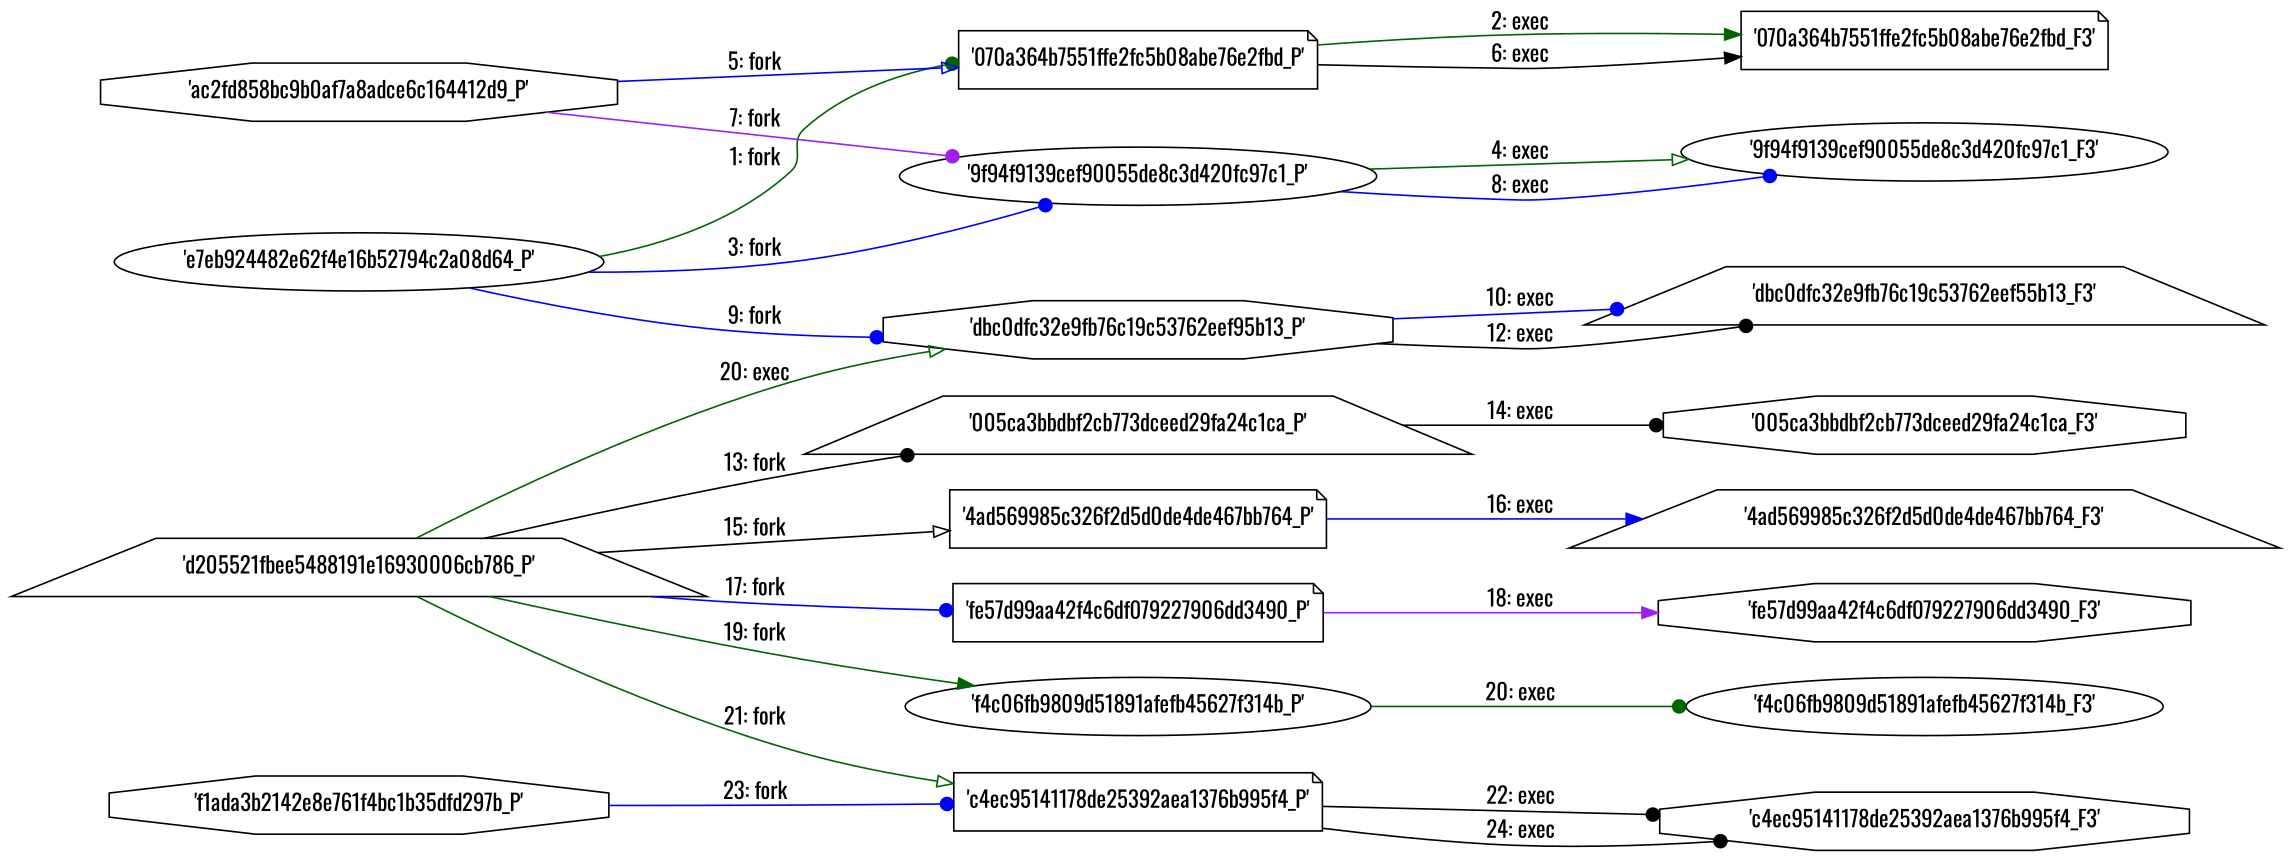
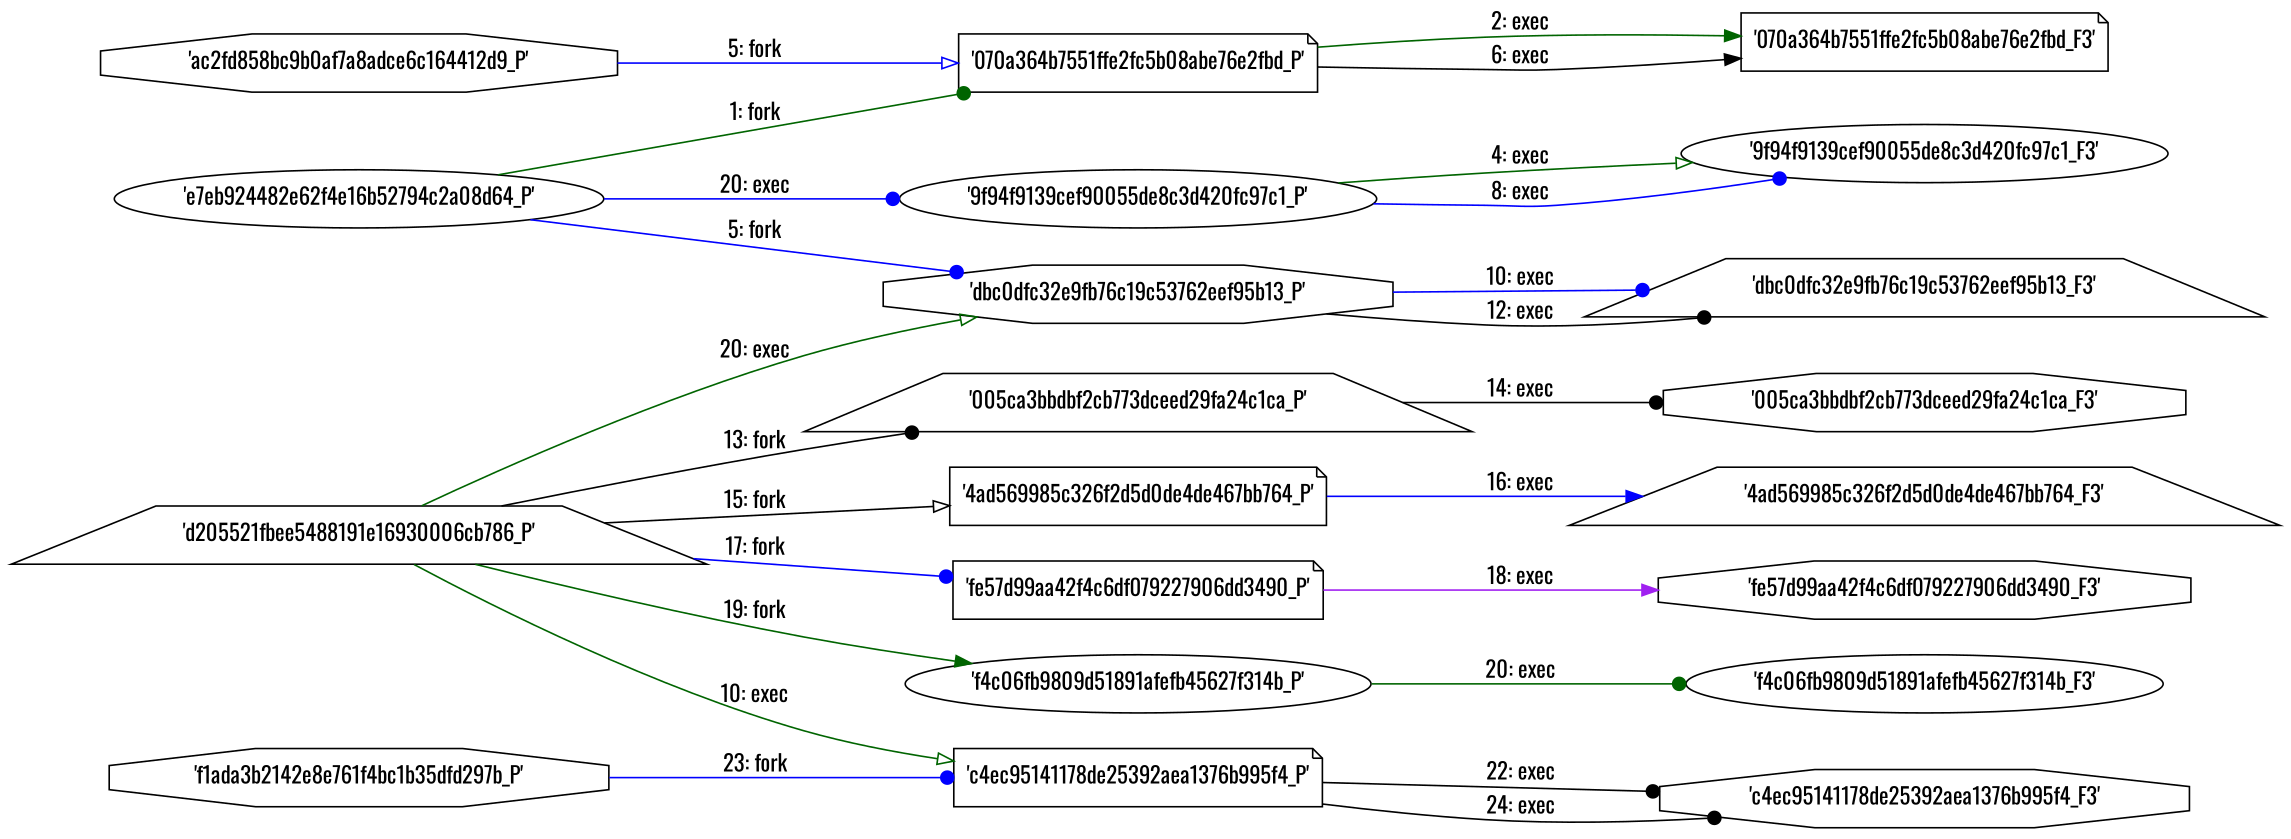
  digraph {
    engine=neato
    fixedsize=false
    fontname=Oswald
    fontsize=10
    nodesep=0.3
    rankdir=LR
    ranksep=0
    splines=true
    node [fontname=Oswald node_type=Process shape=octagon]
    edge [arrowhead=dot color=blue fontname=Oswald]
    "'e7eb924482e62f4e16b52794c2a08d64_P'" [shape=ellipse]
    "'070a364b7551ffe2fc5b08abe76e2fbd_P'" [shape=note]
    "'9f94f9139cef90055de8c3d420fc97c1_P'" [shape=ellipse]
    "'dbc0dfc32e9fb76c19c53762eef95b13_P'"
    "'070a364b7551ffe2fc5b08abe76e2fbd_F3'" [node_type=File shape=note]
    "'9f94f9139cef90055de8c3d420fc97c1_F3'" [node_type=File shape=ellipse]
-   "'dbc0dfc32e9fb76c19c53762eef95b13_F3'" [node_type=File shape=trapezium label="'dbc0dfc32e9fb76c19c53762eef55b13_F3'"]
+   "'dbc0dfc32e9fb76c19c53762eef95b13_F3'" [node_type=File shape=trapezium]
    "'ac2fd858bc9b0af7a8adce6c164412d9_P'"
    "'d205521fbee5488191e16930006cb786_P'" [shape=trapezium]
    "'005ca3bbdbf2cb773dceed29fa24c1ca_P'" [shape=trapezium]
    "'4ad569985c326f2d5d0de4de467bb764_P'" [shape=note]
    "'fe57d99aa42f4c6df079227906dd3490_P'" [shape=note]
    "'f4c06fb9809d51891afefb45627f314b_P'" [shape=ellipse]
    "'c4ec95141178de25392aea1376b995f4_P'" [shape=note]
    "'005ca3bbdbf2cb773dceed29fa24c1ca_F3'" [node_type=File]
    "'4ad569985c326f2d5d0de4de467bb764_F3'" [node_type=File shape=trapezium]
    "'fe57d99aa42f4c6df079227906dd3490_F3'" [node_type=File]
    "'f4c06fb9809d51891afefb45627f314b_F3'" [node_type=File shape=ellipse]
    "'c4ec95141178de25392aea1376b995f4_F3'" [node_type=File]
    "'f1ada3b2142e8e761f4bc1b35dfd297b_P'"
    "'e7eb924482e62f4e16b52794c2a08d64_P'" -> "'070a364b7551ffe2fc5b08abe76e2fbd_P'" [color=darkgreen label="1: fork"]
-   "'e7eb924482e62f4e16b52794c2a08d64_P'" -> "'9f94f9139cef90055de8c3d420fc97c1_P'" [label="3: fork"]
-   "'e7eb924482e62f4e16b52794c2a08d64_P'" -> "'dbc0dfc32e9fb76c19c53762eef95b13_P'" [label="9: fork"]
+   "'e7eb924482e62f4e16b52794c2a08d64_P'" -> "'9f94f9139cef90055de8c3d420fc97c1_P'" [label="20: exec"]
+   "'e7eb924482e62f4e16b52794c2a08d64_P'" -> "'dbc0dfc32e9fb76c19c53762eef95b13_P'" [label="5: fork"]
    "'070a364b7551ffe2fc5b08abe76e2fbd_P'" -> "'070a364b7551ffe2fc5b08abe76e2fbd_F3'" [arrowhead=normal color=darkgreen label="2: exec"]
    "'070a364b7551ffe2fc5b08abe76e2fbd_P'" -> "'070a364b7551ffe2fc5b08abe76e2fbd_F3'" [arrowhead=normal color=black label="6: exec"]
    "'9f94f9139cef90055de8c3d420fc97c1_P'" -> "'9f94f9139cef90055de8c3d420fc97c1_F3'" [arrowhead=onormal color=darkgreen label="4: exec"]
    "'9f94f9139cef90055de8c3d420fc97c1_P'" -> "'9f94f9139cef90055de8c3d420fc97c1_F3'" [label="8: exec"]
    "'dbc0dfc32e9fb76c19c53762eef95b13_P'" -> "'dbc0dfc32e9fb76c19c53762eef95b13_F3'" [label="10: exec"]
    "'dbc0dfc32e9fb76c19c53762eef95b13_P'" -> "'dbc0dfc32e9fb76c19c53762eef95b13_F3'" [color=black label="12: exec"]
    "'ac2fd858bc9b0af7a8adce6c164412d9_P'" -> "'070a364b7551ffe2fc5b08abe76e2fbd_P'" [arrowhead=onormal label="5: fork"]
-   "'ac2fd858bc9b0af7a8adce6c164412d9_P'" -> "'9f94f9139cef90055de8c3d420fc97c1_P'" [color=purple label="7: fork"]
    "'d205521fbee5488191e16930006cb786_P'" -> "'dbc0dfc32e9fb76c19c53762eef95b13_P'" [arrowhead=onormal color=darkgreen label="20: exec"]
    "'d205521fbee5488191e16930006cb786_P'" -> "'005ca3bbdbf2cb773dceed29fa24c1ca_P'" [color=black label="13: fork"]
    "'d205521fbee5488191e16930006cb786_P'" -> "'4ad569985c326f2d5d0de4de467bb764_P'" [arrowhead=onormal color=black label="15: fork"]
    "'d205521fbee5488191e16930006cb786_P'" -> "'fe57d99aa42f4c6df079227906dd3490_P'" [label="17: fork"]
    "'d205521fbee5488191e16930006cb786_P'" -> "'f4c06fb9809d51891afefb45627f314b_P'" [arrowhead=normal color=darkgreen label="19: fork"]
-   "'d205521fbee5488191e16930006cb786_P'" -> "'c4ec95141178de25392aea1376b995f4_P'" [arrowhead=onormal color=darkgreen label="21: fork"]
+   "'d205521fbee5488191e16930006cb786_P'" -> "'c4ec95141178de25392aea1376b995f4_P'" [arrowhead=onormal color=darkgreen label="10: exec"]
    "'005ca3bbdbf2cb773dceed29fa24c1ca_P'" -> "'005ca3bbdbf2cb773dceed29fa24c1ca_F3'" [color=black label="14: exec"]
    "'4ad569985c326f2d5d0de4de467bb764_P'" -> "'4ad569985c326f2d5d0de4de467bb764_F3'" [arrowhead=normal label="16: exec"]
    "'fe57d99aa42f4c6df079227906dd3490_P'" -> "'fe57d99aa42f4c6df079227906dd3490_F3'" [arrowhead=normal color=purple label="18: exec"]
    "'f4c06fb9809d51891afefb45627f314b_P'" -> "'f4c06fb9809d51891afefb45627f314b_F3'" [color=darkgreen label="20: exec"]
    "'c4ec95141178de25392aea1376b995f4_P'" -> "'c4ec95141178de25392aea1376b995f4_F3'" [color=black label="22: exec"]
    "'c4ec95141178de25392aea1376b995f4_P'" -> "'c4ec95141178de25392aea1376b995f4_F3'" [color=black label="24: exec"]
    "'f1ada3b2142e8e761f4bc1b35dfd297b_P'" -> "'c4ec95141178de25392aea1376b995f4_P'" [label="23: fork"]
  }
